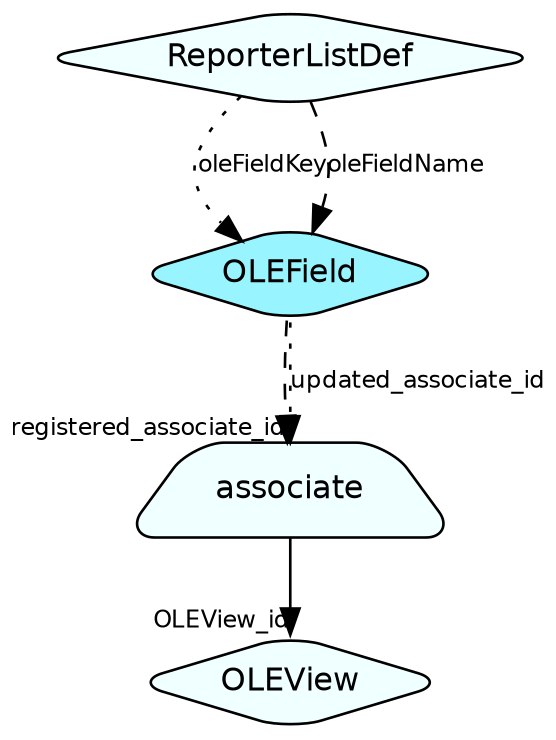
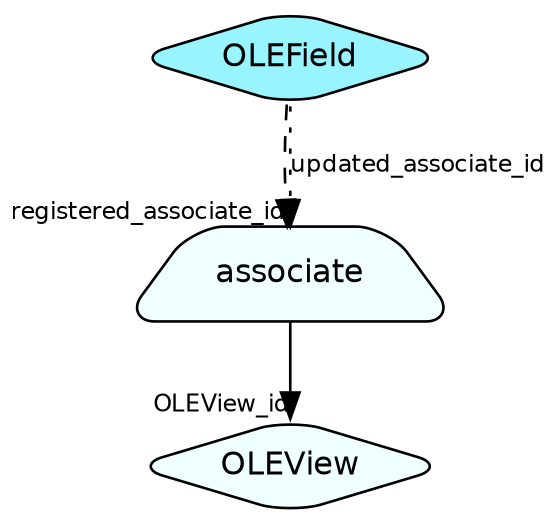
  digraph {
    node [fillcolor=azure1 fontname=Helvetica fontsize=12 shape=diamond style="rounded, filled"]
    edge [fontname=Helvetica fontsize=9 style=dashed]
    OLEField [fillcolor=cadetblue1]
    associate [shape=trapezium]
    OLEView
-   ReporterListDef
    OLEField -> associate [headlabel=registered_associate_id]
    OLEField -> associate [label=updated_associate_id style=dotted]
    associate -> OLEView [headlabel=OLEView_id style=solid]
-   ReporterListDef -> OLEField [label=oleFieldKey style=dotted]
-   ReporterListDef -> OLEField [label=oleFieldName]
  }
